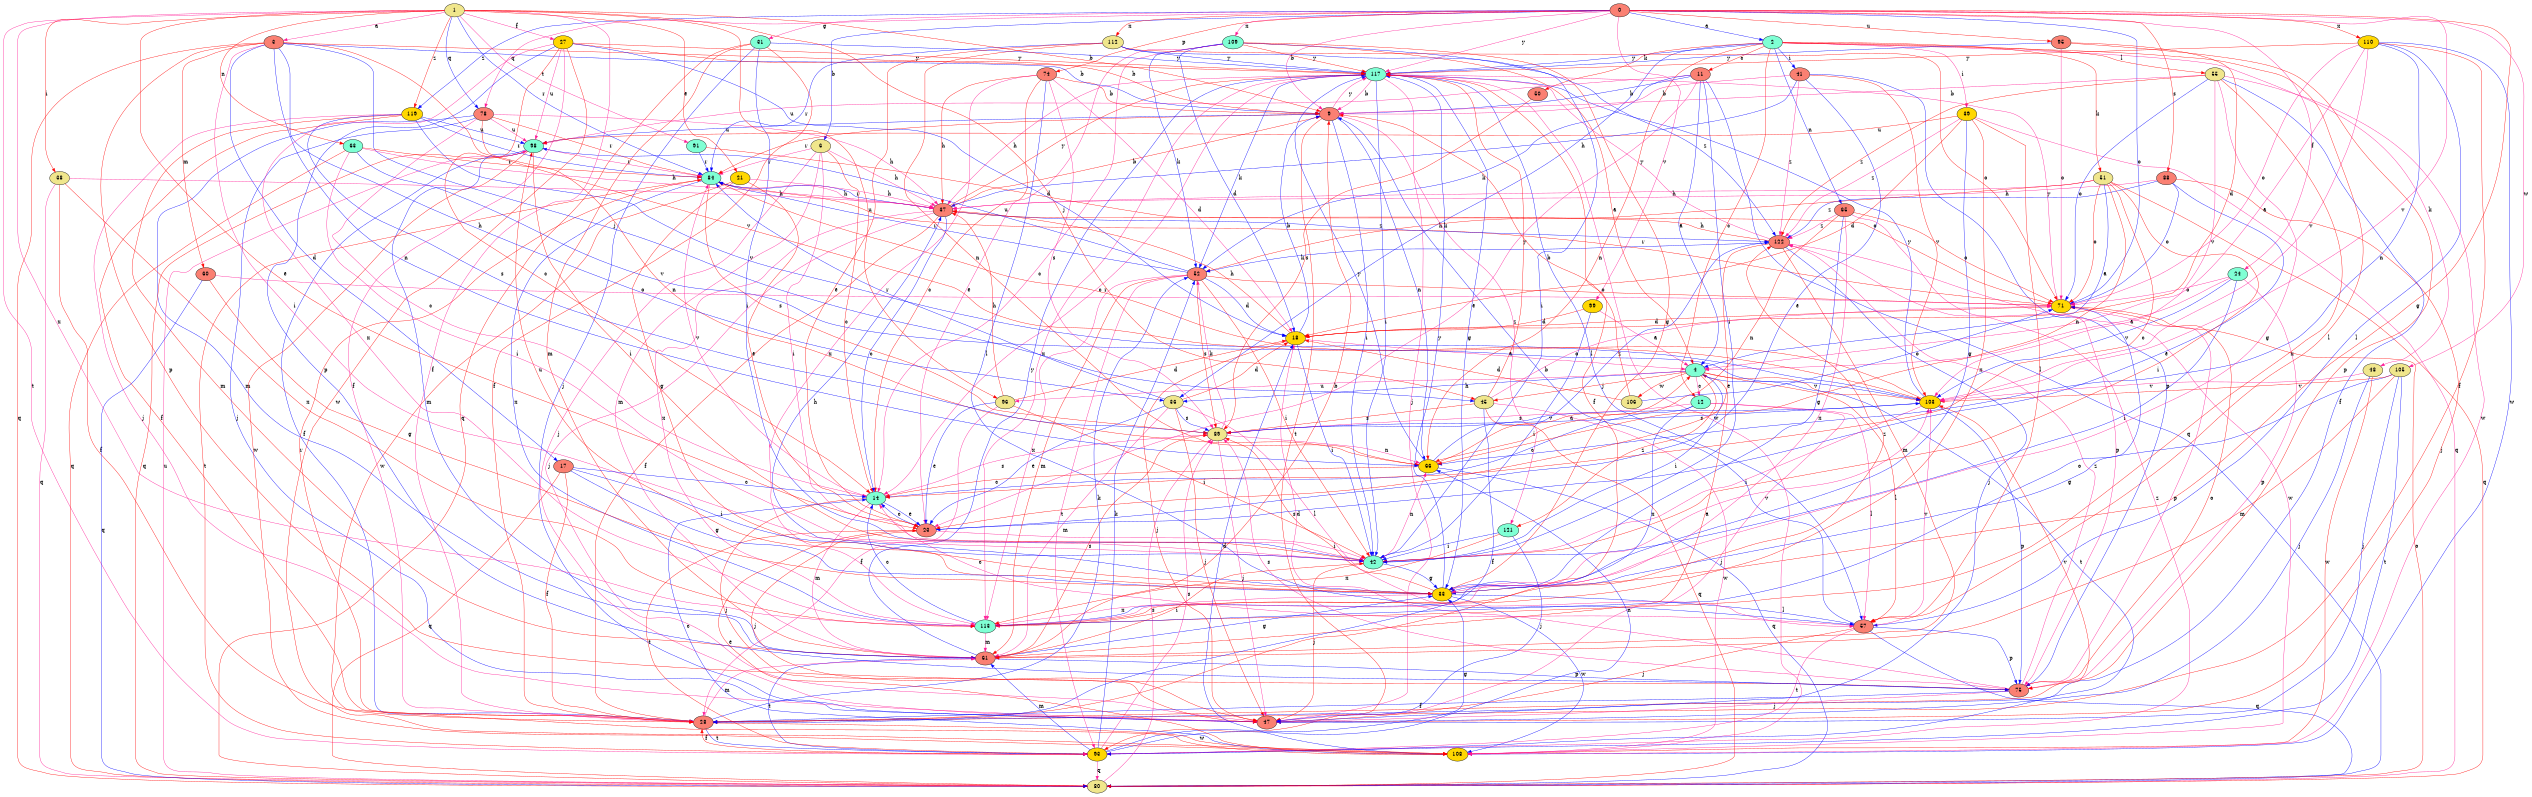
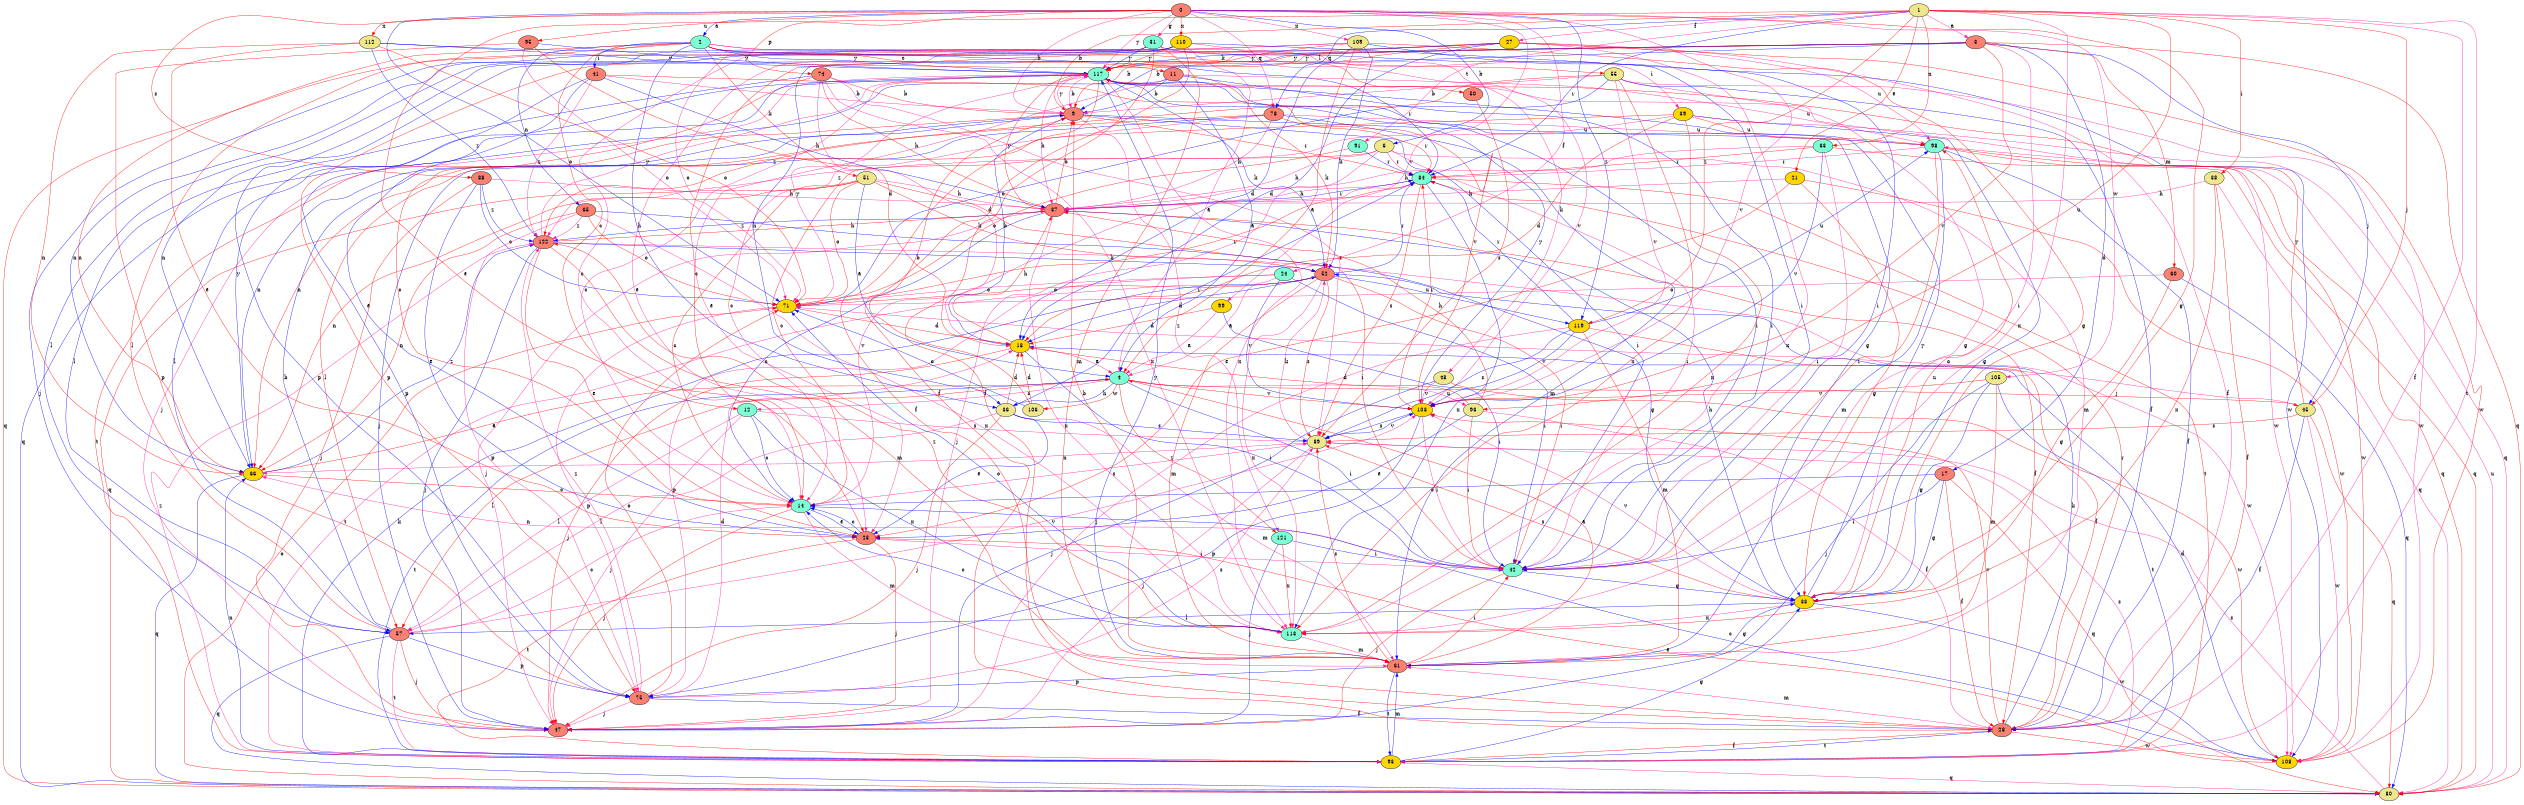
  strict digraph {
    node [fillcolor=salmon style=filled]
    edge [color=red]
    2 [fillcolor=aquamarine]
    0
    6 [fillcolor=khaki]
    9
    24 [fillcolor=aquamarine]
    31 [fillcolor=aquamarine]
    33 [fillcolor=gold]
    71 [fillcolor=gold]
    74
    78
    88
    95
    99 [fillcolor=gold]
    103 [fillcolor=gold]
    105 [fillcolor=khaki]
-   109 [fillcolor=aquamarine]
+   109 [fillcolor=khaki]
    110 [fillcolor=gold]
    112 [fillcolor=khaki]
    117 [fillcolor=aquamarine]
    119 [fillcolor=gold]
    11
    12 [fillcolor=aquamarine]
    36 [fillcolor=khaki]
    39 [fillcolor=gold]
    41
    48 [fillcolor=khaki]
    50
    51 [fillcolor=khaki]
    55 [fillcolor=khaki]
    57
    65
    66 [fillcolor=gold]
    84 [fillcolor=aquamarine]
    42 [fillcolor=aquamarine]
    14 [fillcolor=aquamarine]
    37
    47
    61
    93 [fillcolor=gold]
    121 [fillcolor=aquamarine]
    98 [fillcolor=aquamarine]
    75
    4 [fillcolor=aquamarine]
    28
    80 [fillcolor=khaki]
    113 [fillcolor=aquamarine]
    89 [fillcolor=khaki]
    108 [fillcolor=gold]
    18 [fillcolor=gold]
    23
    122
    52
    1 [fillcolor=khaki]
    3
    21 [fillcolor=gold]
    27 [fillcolor=gold]
    38 [fillcolor=khaki]
    45 [fillcolor=khaki]
    63 [fillcolor=aquamarine]
    91 [fillcolor=aquamarine]
    96 [fillcolor=khaki]
    17
    60
    106 [fillcolor=khaki]
    2 -> 117 [color=blue label=y]
    2 -> 11 [label=c]
    2 -> 12 [label=c]
    2 -> 36 [color=blue label=h]
    2 -> 39 [color=deeppink label=i]
    2 -> 41 [color=blue label=i]
    2 -> 48 [color=deeppink label=k]
    2 -> 50 [label=k]
    2 -> 51 [label=k]
    2 -> 55 [label=l]
    2 -> 57 [label=l]
    2 -> 65 [color=blue label=n]
    2 -> 66 [label=n]
    0 -> 2 [color=blue label=a]
    0 -> 6 [color=blue label=b]
    0 -> 9 [color=deeppink label=b]
    0 -> 24 [color=deeppink label=f]
    0 -> 31 [color=deeppink label=g]
    0 -> 33 [label=g]
    0 -> 71 [color=blue label=o]
    0 -> 74 [label=p]
    0 -> 78 [color=deeppink label=q]
    0 -> 88 [label=s]
    0 -> 95 [label=u]
    0 -> 99 [color=deeppink label=v]
    0 -> 103 [color=deeppink label=v]
    0 -> 105 [color=deeppink label=w]
    0 -> 109 [color=deeppink label=x]
    0 -> 110 [label=x]
    0 -> 112 [label=x]
    0 -> 117 [color=deeppink label=y]
    0 -> 119 [color=blue label=z]
    6 -> 84 [color=deeppink label=r]
    6 -> 42 [color=deeppink label=i]
    6 -> 14 [label=c]
    6 -> 37 [color=deeppink label=h]
    6 -> 47 [color=deeppink label=j]
    6 -> 61 [color=deeppink label=m]
    9 -> 117 [color=deeppink label=y]
    9 -> 66 [color=blue label=n]
    9 -> 84 [label=r]
    9 -> 42 [color=blue label=i]
    9 -> 93 [label=t]
    9 -> 121 [color=deeppink label=z]
    9 -> 98 [color=blue label=u]
    24 -> 71 [color=deeppink label=o]
    24 -> 103 [color=blue label=v]
    24 -> 42 [color=blue label=i]
    24 -> 75 [color=deeppink label=p]
    24 -> 4 [color=deeppink label=a]
    31 -> 117 [color=blue label=y]
    31 -> 42 [color=blue label=i]
    31 -> 47 [color=blue label=j]
    31 -> 61 [label=m]
    31 -> 28 [label=f]
    31 -> 80 [label=q]
    33 -> 103 [color=deeppink label=v]
    33 -> 117 [color=blue label=y]
    33 -> 57 [color=blue label=l]
    33 -> 37 [color=blue label=h]
    33 -> 98 [label=u]
    33 -> 113 [color=deeppink label=x]
    33 -> 89 [label=s]
    33 -> 108 [color=blue label=w]
    71 -> 117 [color=deeppink label=y]
    71 -> 84 [label=r]
    71 -> 75 [color=deeppink label=p]
    71 -> 18 [label=d]
    74 -> 9 [label=b]
    74 -> 57 [color=blue label=l]
    74 -> 14 [label=c]
    74 -> 37 [label=h]
    74 -> 113 [color=deeppink label=x]
    74 -> 89 [color=deeppink label=s]
    74 -> 18 [color=deeppink label=d]
    78 -> 66 [label=n]
    78 -> 84 [label=r]
    78 -> 14 [color=deeppink label=c]
    78 -> 37 [color=deeppink label=h]
    78 -> 47 [color=blue label=j]
    78 -> 61 [color=blue label=m]
    78 -> 98 [color=deeppink label=u]
    88 -> 71 [color=blue label=o]
    88 -> 37 [color=deeppink label=h]
    88 -> 47 [label=j]
    88 -> 23 [color=blue label=e]
    88 -> 122 [color=blue label=z]
    95 -> 71 [color=deeppink label=o]
    95 -> 117 [color=blue label=y]
    95 -> 75 [label=p]
    95 -> 18 [label=d]
    99 -> 42 [color=blue label=i]
    99 -> 4 [color=deeppink label=a]
    99 -> 18 [label=d]
    103 -> 117 [color=blue label=y]
    103 -> 84 [label=r]
    103 -> 42 [color=deeppink label=i]
    103 -> 75 [color=blue label=p]
    103 -> 89 [color=blue label=s]
    105 -> 33 [color=blue label=g]
    105 -> 103 [label=v]
    105 -> 47 [color=blue label=j]
    105 -> 61 [label=m]
    105 -> 93 [color=blue label=t]
    109 -> 33 [label=g]
    109 -> 117 [label=y]
    109 -> 42 [color=blue label=i]
    109 -> 14 [color=deeppink label=c]
    109 -> 4 [label=a]
    109 -> 18 [color=blue label=d]
    109 -> 23 [color=deeppink label=e]
    109 -> 52 [color=blue label=k]
    110 -> 71 [color=deeppink label=o]
    110 -> 103 [color=deeppink label=v]
    110 -> 117 [label=y]
    110 -> 57 [color=blue label=l]
    110 -> 66 [color=blue label=n]
    110 -> 4 [color=deeppink label=a]
    110 -> 28 [label=f]
    110 -> 108 [color=blue label=w]
    112 -> 71 [label=o]
    112 -> 117 [color=blue label=y]
    112 -> 66 [label=n]
    112 -> 84 [color=blue label=r]
    112 -> 23 [label=e]
    112 -> 122 [color=blue label=z]
    117 -> 9 [color=deeppink label=b]
    117 -> 33 [color=blue label=g]
    117 -> 57 [color=blue label=l]
    117 -> 42 [color=blue label=i]
    117 -> 14 [color=deeppink label=c]
    117 -> 37 [color=deeppink label=h]
    117 -> 47 [color=deeppink label=j]
    117 -> 28 [label=f]
    117 -> 113 [color=deeppink label=x]
    117 -> 108 [color=deeppink label=w]
    117 -> 52 [color=blue label=k]
    119 -> 103 [color=blue label=v]
    119 -> 84 [color=blue label=r]
    119 -> 47 [color=deeppink label=j]
    119 -> 61 [label=m]
    119 -> 98 [color=blue label=u]
    119 -> 28 [label=f]
    119 -> 89 [color=blue label=s]
    11 -> 9 [color=blue label=b]
    11 -> 42 [color=blue label=i]
    11 -> 98 [color=deeppink label=u]
    11 -> 4 [color=blue label=a]
    11 -> 80 [color=blue label=q]
    11 -> 23 [color=deeppink label=e]
-   11 -> 52 [color=blue label=k]
+   11 -> 52 [label=k]
    12 -> 57 [color=deeppink label=l]
    12 -> 14 [color=blue label=c]
    12 -> 47 [color=deeppink label=j]
    12 -> 113 [color=blue label=x]
    12 -> 89 [color=deeppink label=s]
    36 -> 57 [color=deeppink label=l]
    36 -> 84 [color=blue label=r]
    36 -> 47 [label=j]
    36 -> 61 [color=deeppink label=m]
    36 -> 89 [color=blue label=s]
    36 -> 18 [label=d]
    36 -> 23 [color=blue label=e]
    39 -> 33 [color=blue label=g]
    39 -> 57 [label=l]
    39 -> 98 [label=u]
    39 -> 80 [color=deeppink label=q]
    39 -> 113 [label=x]
    39 -> 18 [label=d]
    39 -> 122 [color=deeppink label=z]
    41 -> 9 [color=deeppink label=b]
    41 -> 103 [label=v]
    41 -> 37 [color=blue label=h]
    41 -> 75 [color=blue label=p]
    41 -> 23 [color=blue label=e]
    41 -> 122 [color=deeppink label=z]
    48 -> 103 [color=deeppink label=v]
    48 -> 47 [color=blue label=j]
    48 -> 108 [label=w]
    50 -> 89 [label=s]
    51 -> 71 [label=o]
    51 -> 66 [label=n]
    51 -> 42 [label=i]
    51 -> 14 [label=c]
    51 -> 37 [color=deeppink label=h]
    51 -> 4 [color=blue label=a]
    51 -> 80 [label=q]
    51 -> 52 [label=k]
    55 -> 9 [color=deeppink label=b]
    55 -> 33 [color=deeppink label=g]
    55 -> 71 [color=blue label=o]
    55 -> 103 [color=deeppink label=v]
    55 -> 28 [color=blue label=f]
    55 -> 113 [label=x]
    55 -> 108 [color=deeppink label=w]
    55 -> 122 [label=z]
    57 -> 9 [color=blue label=b]
    57 -> 103 [color=deeppink label=v]
    57 -> 14 [color=deeppink label=c]
    57 -> 47 [label=j]
    57 -> 93 [color=deeppink label=t]
    57 -> 75 [color=blue label=p]
    57 -> 80 [color=blue label=q]
    65 -> 33 [color=blue label=g]
    65 -> 71 [label=o]
    65 -> 66 [label=n]
    65 -> 75 [color=deeppink label=p]
    65 -> 113 [color=deeppink label=x]
    65 -> 122 [color=deeppink label=z]
    66 -> 117 [color=blue label=y]
    66 -> 14 [label=c]
    66 -> 4 [label=a]
    66 -> 80 [color=blue label=q]
    66 -> 122 [color=blue label=z]
    84 -> 37 [color=deeppink label=h]
    84 -> 93 [label=t]
    84 -> 113 [color=blue label=x]
    84 -> 89 [label=s]
    42 -> 33 [color=blue label=g]
    42 -> 66 [color=deeppink label=n]
    42 -> 47 [label=j]
    14 -> 84 [color=deeppink label=v]
    14 -> 47 [label=j]
    14 -> 61 [color=deeppink label=m]
    14 -> 89 [color=deeppink label=s]
    14 -> 23 [color=blue label=e]
    37 -> 9 [label=b]
    37 -> 117 [label=y]
    37 -> 84 [color=blue label=r]
    37 -> 14 [color=blue label=c]
    37 -> 47 [color=deeppink label=j]
    37 -> 28 [label=f]
    37 -> 113 [color=deeppink label=x]
    37 -> 122 [color=blue label=z]
    61 -> 9 [label=b]
    61 -> 33 [color=blue label=g]
    61 -> 117 [color=blue label=y]
    61 -> 42 [label=i]
    61 -> 93 [color=blue label=t]
    61 -> 75 [color=blue label=p]
    61 -> 4 [label=a]
    61 -> 89 [label=s]
    93 -> 33 [color=blue label=g]
    93 -> 66 [color=blue label=n]
    93 -> 61 [color=blue label=m]
    93 -> 28 [label=f]
    93 -> 80 [color=deeppink label=q]
    93 -> 89 [color=deeppink label=s]
    93 -> 122 [color=deeppink label=z]
    93 -> 52 [color=blue label=k]
    121 -> 42 [color=blue label=i]
    121 -> 47 [color=blue label=j]
    121 -> 113 [label=x]
    98 -> 84 [color=deeppink label=r]
    98 -> 42 [label=i]
    98 -> 61 [color=blue label=m]
    98 -> 28 [color=blue label=f]
    98 -> 80 [label=q]
    98 -> 108 [label=w]
    75 -> 71 [label=o]
    75 -> 47 [color=deeppink label=j]
    75 -> 28 [color=blue label=f]
    75 -> 89 [color=deeppink label=s]
    75 -> 18 [color=deeppink label=d]
    75 -> 122 [color=deeppink label=z]
    4 -> 103 [label=v]
    4 -> 12 [color=deeppink label=c]
    4 -> 36 [color=blue label=h]
    4 -> 57 [label=l]
    4 -> 42 [color=blue label=i]
    4 -> 93 [color=blue label=t]
    4 -> 121 [label=z]
    4 -> 45 [label=j]
    4 -> 96 [color=deeppink label=u]
    4 -> 106 [label=w]
    28 -> 103 [label=v]
    28 -> 84 [label=r]
    28 -> 61 [color=deeppink label=m]
    28 -> 93 [color=blue label=t]
    28 -> 108 [label=w]
    28 -> 52 [color=blue label=k]
    80 -> 71 [label=o]
    80 -> 98 [color=deeppink label=u]
    80 -> 89 [color=deeppink label=s]
    113 -> 71 [color=blue label=o]
    113 -> 14 [color=blue label=c]
    113 -> 61 [color=deeppink label=m]
    113 -> 122 [label=z]
    89 -> 103 [color=blue label=v]
    89 -> 66 [color=deeppink label=n]
    89 -> 47 [color=deeppink label=j]
    89 -> 52 [color=deeppink label=k]
    108 -> 14 [color=blue label=c]
    108 -> 18 [color=blue label=d]
    108 -> 23 [label=e]
    18 -> 9 [color=blue label=b]
    18 -> 42 [color=blue label=i]
    18 -> 37 [label=h]
    18 -> 47 [label=j]
    18 -> 4 [color=deeppink label=a]
    23 -> 42 [color=deeppink label=i]
    23 -> 14 [color=blue label=c]
    23 -> 47 [label=j]
    23 -> 93 [label=t]
    122 -> 117 [color=deeppink label=y]
    122 -> 37 [label=h]
    122 -> 47 [color=blue label=j]
    122 -> 61 [label=m]
    122 -> 108 [color=deeppink label=w]
    122 -> 23 [label=e]
    122 -> 52 [color=blue label=k]
    52 -> 71 [label=o]
    52 -> 84 [color=blue label=r]
    52 -> 42 [label=i]
    52 -> 61 [label=m]
    52 -> 93 [color=deeppink label=t]
-   52 -> 98 [color=blue label=u]
+   52 -> 119 [color=blue label=u]
    52 -> 113 [color=deeppink label=x]
    52 -> 89 [label=s]
    52 -> 18 [color=blue label=d]
    1 -> 9 [label=b]
    1 -> 78 [color=blue label=q]
    1 -> 119 [label=z]
    1 -> 84 [color=blue label=r]
    1 -> 93 [color=deeppink label=t]
    1 -> 28 [color=deeppink label=f]
    1 -> 113 [color=deeppink label=x]
    1 -> 23 [label=e]
    1 -> 3 [color=deeppink label=a]
    1 -> 21 [label=e]
    1 -> 27 [color=deeppink label=f]
    1 -> 38 [label=i]
    1 -> 45 [label=j]
    1 -> 63 [label=n]
    1 -> 91 [color=deeppink label=t]
    1 -> 96 [label=u]
    3 -> 9 [color=blue label=b]
    3 -> 103 [label=v]
    3 -> 117 [label=y]
    3 -> 36 [color=blue label=h]
    3 -> 66 [color=blue label=n]
    3 -> 42 [color=deeppink label=i]
    3 -> 75 [label=p]
    3 -> 80 [label=q]
    3 -> 45 [color=blue label=j]
    3 -> 17 [color=blue label=d]
    3 -> 60 [label=m]
    21 -> 33 [label=g]
    21 -> 37 [color=deeppink label=h]
    21 -> 108 [label=w]
    21 -> 23 [label=e]
    27 -> 9 [label=b]
    27 -> 117 [label=y]
    27 -> 14 [label=c]
    27 -> 98 [color=deeppink label=u]
    27 -> 75 [color=blue label=p]
    27 -> 28 [color=deeppink label=f]
    27 -> 113 [color=deeppink label=x]
    27 -> 108 [label=w]
    27 -> 18 [color=blue label=d]
    38 -> 37 [color=deeppink label=h]
    38 -> 28 [label=f]
    38 -> 80 [color=deeppink label=q]
    38 -> 113 [label=x]
    45 -> 71 [color=deeppink label=o]
    45 -> 117 [label=y]
    45 -> 28 [color=blue label=f]
    45 -> 80 [label=q]
    45 -> 89 [label=s]
    45 -> 108 [color=deeppink label=w]
    63 -> 103 [color=blue label=v]
    63 -> 84 [label=r]
    63 -> 42 [color=deeppink label=i]
    63 -> 37 [color=deeppink label=h]
    63 -> 80 [label=q]
    91 -> 71 [label=o]
    91 -> 84 [color=blue label=r]
    96 -> 42 [label=i]
    96 -> 37 [label=h]
    96 -> 28 [color=deeppink label=f]
    96 -> 18 [label=d]
    96 -> 23 [color=blue label=e]
    17 -> 33 [color=blue label=g]
    17 -> 42 [color=blue label=i]
    17 -> 14 [color=blue label=c]
    17 -> 28 [label=f]
    17 -> 80 [label=q]
    60 -> 33 [label=g]
    60 -> 71 [color=deeppink label=o]
    60 -> 80 [color=blue label=q]
    106 -> 9 [label=b]
    106 -> 71 [color=blue label=o]
    106 -> 18 [label=d]
  }
